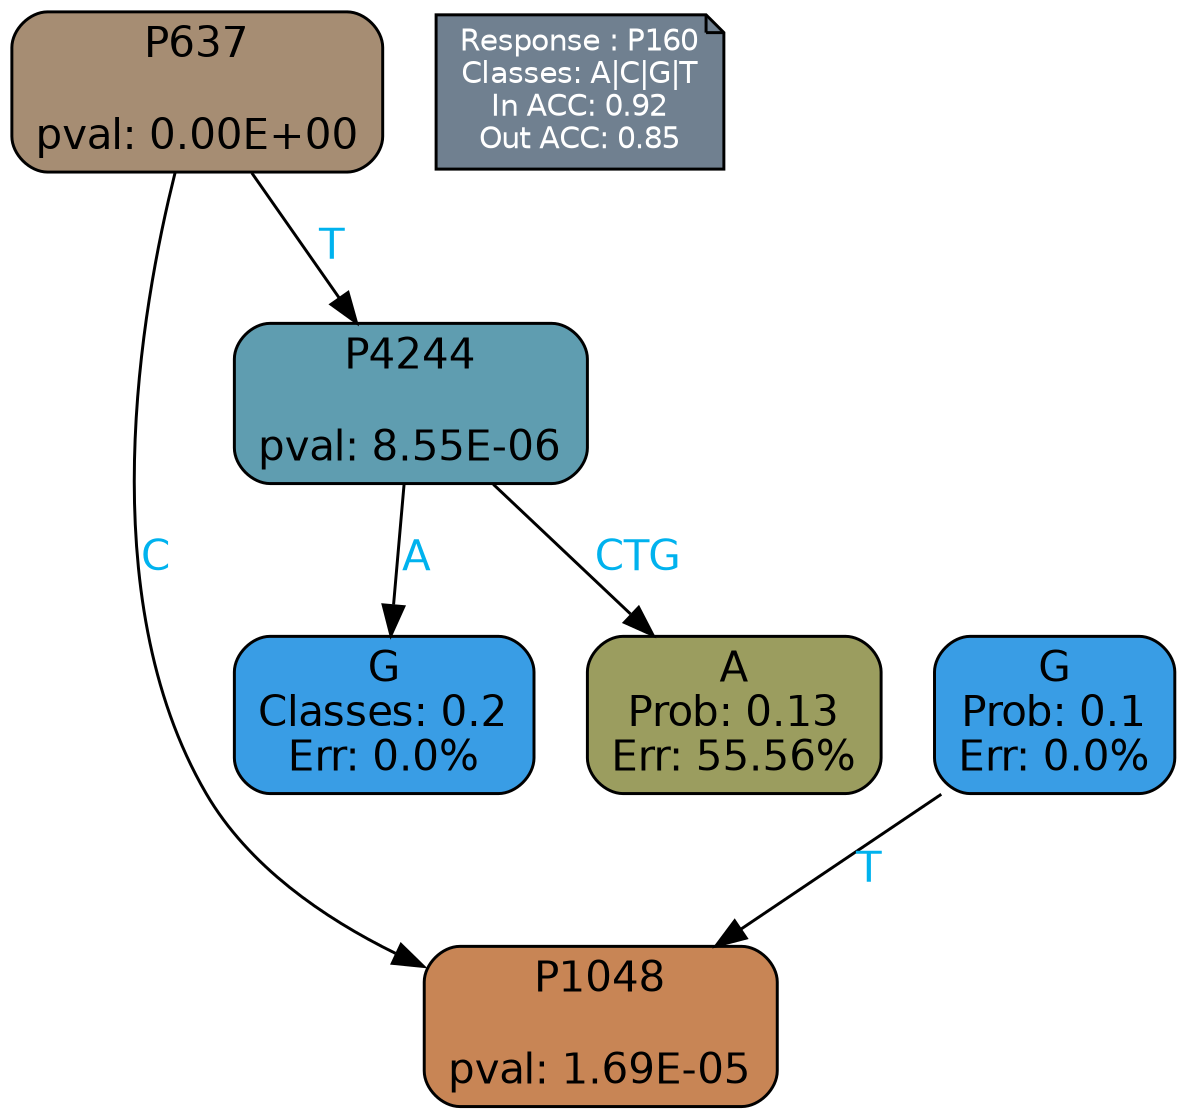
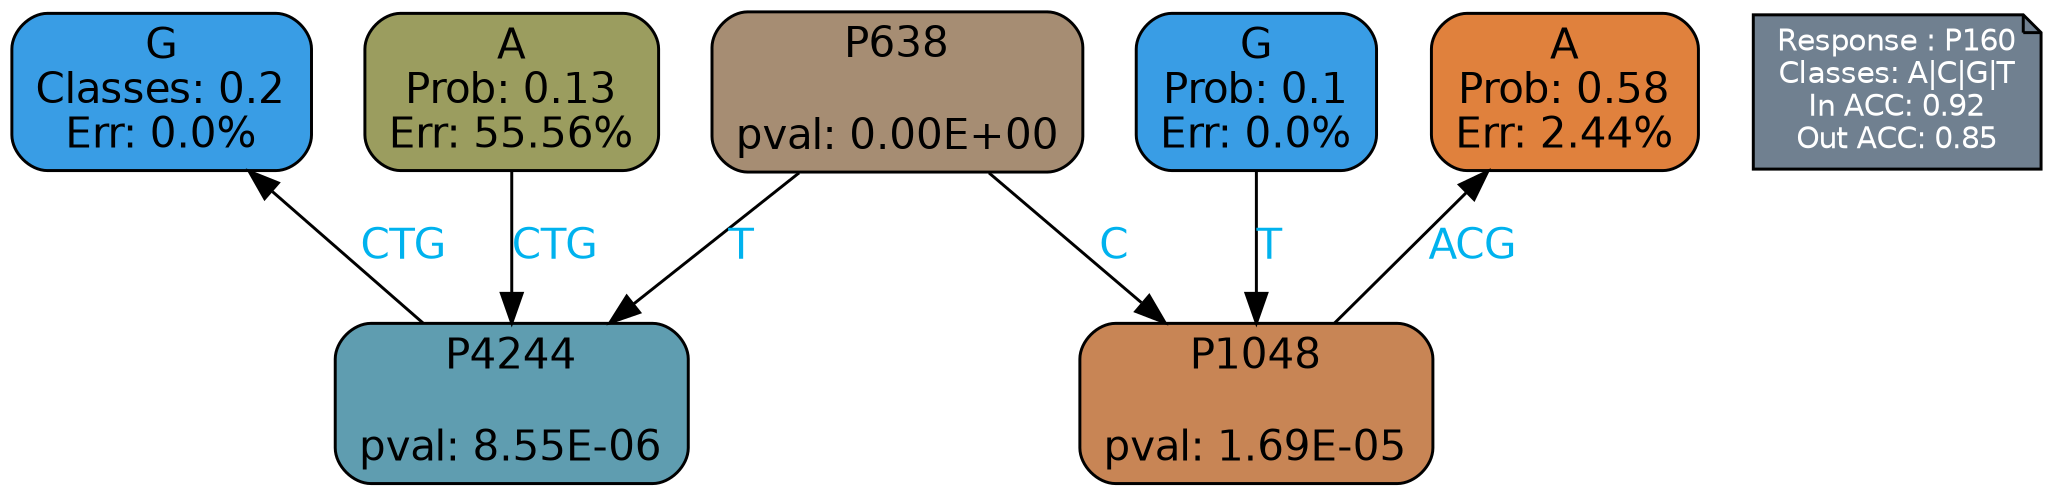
  digraph {
    ranksep=equally
    splines=polylines
    node [color=black fillcolor="#399de5" fontname=helvetica shape=box style="filled, rounded"]
    edge [fontcolor=deepskyblue2 fontname=helvetica]
    n1 [label="G\nClasses: 0.2\nErr: 0.0%"]
    n2 [fillcolor="#9b9d5f" label="A\nProb: 0.13\nErr: 55.56%"]
+   n3 [fillcolor="#e0813d" label="A\nProb: 0.58\nErr: 2.44%"]
    n4 [label="G\nProb: 0.1\nErr: 0.0%"]
    n5 [align=left fillcolor=slategray fontcolor=white fontsize=10 label="Response : P160\nClasses: A|C|G|T\nIn ACC: 0.92\nOut ACC: 0.85\n" shape=note style=filled]
-   n6 [fillcolor="#a68d73" label="P637\n\npval: 0.00E+00"]
+   n6 [fillcolor="#a68d73" label="P638\n\npval: 0.00E+00"]
    n7 [fillcolor="#c88555" label="P1048\n\npval: 1.69E-05"]
    n8 [fillcolor="#5f9db0" label="P4244\n\npval: 8.55E-06"]
    subgraph sub_1 {
      rank=same
      n1
      n2
+     n3
      n4
    }
    subgraph sub_2 {
      rank=same
      n5
      n6
    }
    n4 -> n7 [label=T]
    n6 -> n7 [label=C]
    n6 -> n8 [label=T]
-   n8 -> n1 [label=A]
-   n8 -> n2 [label=CTG]
+   n7 -> n3 [label=ACG]
+   n8 -> n1 [label=CTG]
+   n2 -> n8 [label=CTG]
  }
